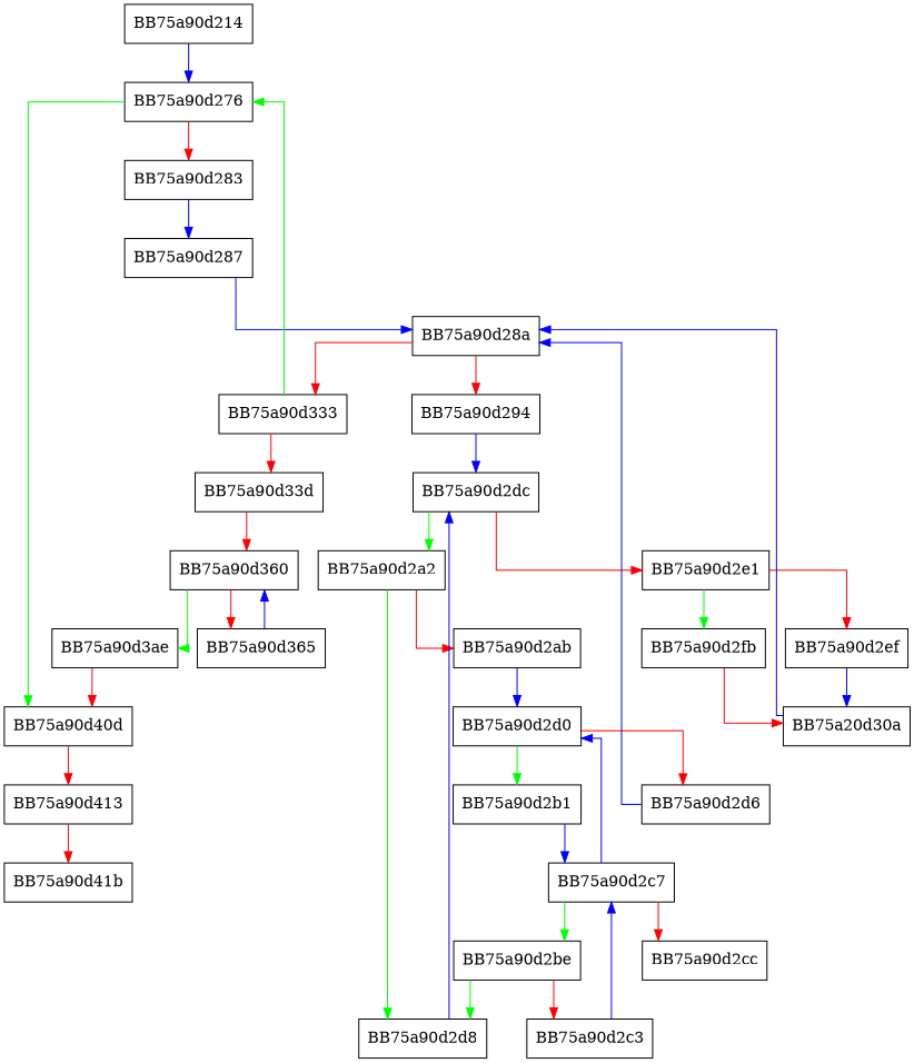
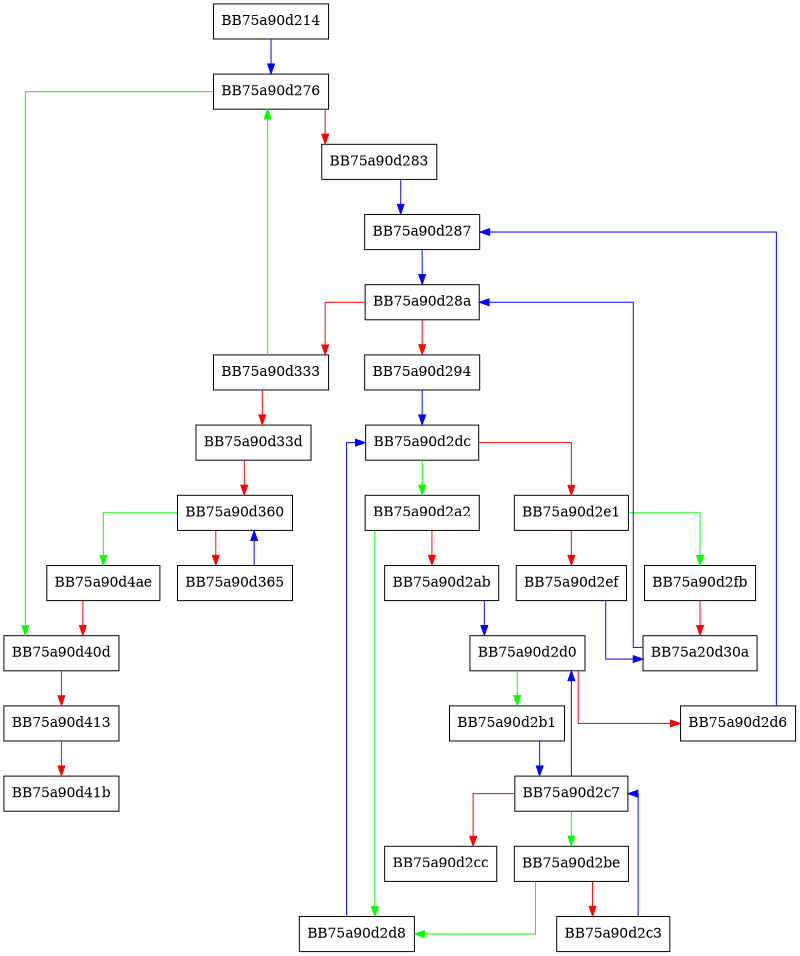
  digraph {
    splines=ortho
    node [shape=box]
    edge [color=red]
    BB75a90d214
    BB75a90d276
    BB75a90d40d
    BB75a90d283
    BB75a90d413
    BB75a90d287
    BB75a90d41b
    BB75a90d28a
    BB75a90d333
    BB75a90d294
    BB75a90d33d
    BB75a90d2dc
    BB75a90d360
    BB75a90d2a2
    BB75a90d2e1
    BB75a90d2d8
    BB75a90d2ab
    BB75a90d2fb
    BB75a90d2ef
    BB75a90d2d0
    BB75a90d2b1
    BB75a90d2d6
    BB75a90d2c7
    BB75a90d2be
    BB75a90d2cc
    BB75a90d2c3
    n27 [label=BB75a20d30a]
-   BB75a90d3ae
+   BB75a90d3ae [label=BB75a90d4ae]
    BB75a90d365
    BB75a90d214 -> BB75a90d276 [color=blue]
    BB75a90d276 -> BB75a90d40d [color=green]
    BB75a90d276 -> BB75a90d283
    BB75a90d40d -> BB75a90d413
    BB75a90d283 -> BB75a90d287 [color=blue]
    BB75a90d413 -> BB75a90d41b
    BB75a90d287 -> BB75a90d28a [color=blue]
    BB75a90d28a -> BB75a90d333
    BB75a90d28a -> BB75a90d294
    BB75a90d333 -> BB75a90d276 [color=green]
    BB75a90d333 -> BB75a90d33d
    BB75a90d294 -> BB75a90d2dc [color=blue]
    BB75a90d33d -> BB75a90d360
    BB75a90d2dc -> BB75a90d2a2 [color=green]
    BB75a90d2dc -> BB75a90d2e1
    BB75a90d360 -> BB75a90d3ae [color=green]
    BB75a90d360 -> BB75a90d365
    BB75a90d2a2 -> BB75a90d2d8 [color=green]
    BB75a90d2a2 -> BB75a90d2ab
    BB75a90d2e1 -> BB75a90d2fb [color=green]
    BB75a90d2e1 -> BB75a90d2ef
    BB75a90d2d8 -> BB75a90d2dc [color=blue]
    BB75a90d2ab -> BB75a90d2d0 [color=blue]
    BB75a90d2fb -> n27
    BB75a90d2ef -> n27 [color=blue]
    BB75a90d2d0 -> BB75a90d2b1 [color=green]
    BB75a90d2d0 -> BB75a90d2d6
    BB75a90d2b1 -> BB75a90d2c7 [color=blue]
-   BB75a90d2d6 -> BB75a90d28a [color=blue]
+   BB75a90d2d6 -> BB75a90d287 [color=blue]
    BB75a90d2c7 -> BB75a90d2d0 [color=blue]
    BB75a90d2c7 -> BB75a90d2be [color=green]
    BB75a90d2c7 -> BB75a90d2cc
    BB75a90d2be -> BB75a90d2d8 [color=green]
    BB75a90d2be -> BB75a90d2c3
    BB75a90d2c3 -> BB75a90d2c7 [color=blue]
    n27 -> BB75a90d28a [color=blue]
    BB75a90d3ae -> BB75a90d40d
    BB75a90d365 -> BB75a90d360 [color=blue]
  }
